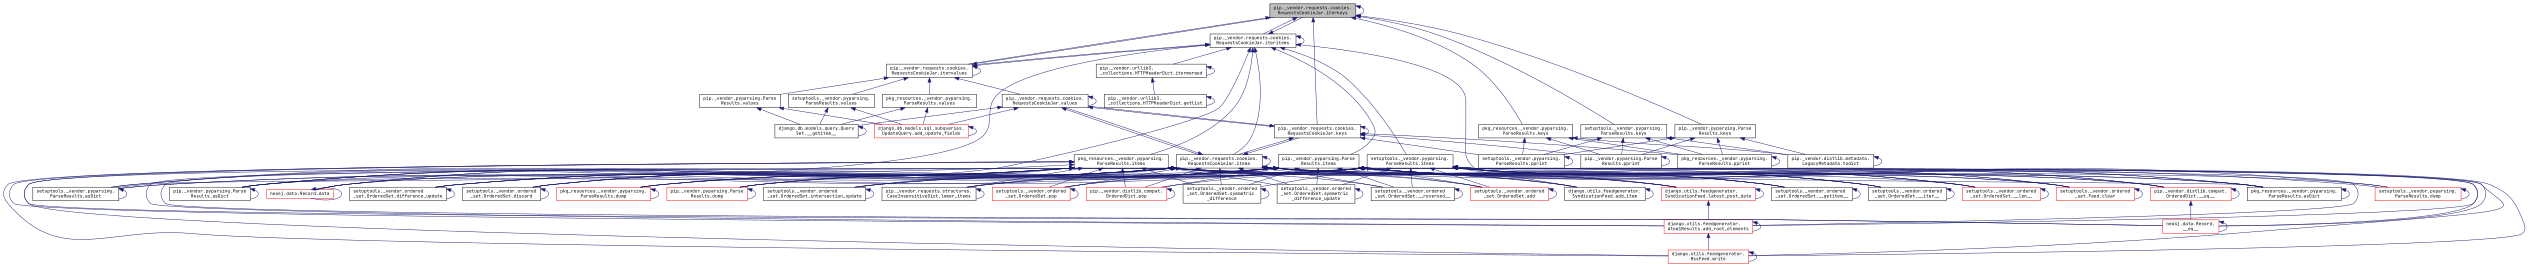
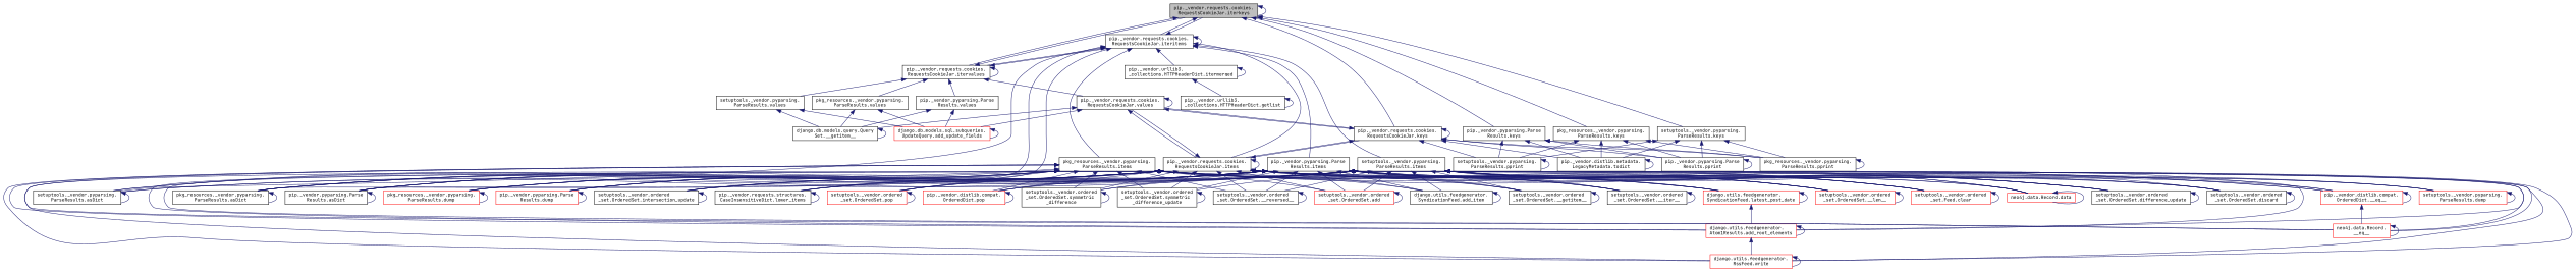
  digraph {
    fontname="JetBrains Mono"
    rankdir=TB
    node [color=black fillcolor=white fontname="JetBrains Mono" fontsize=10 shape=record style=filled]
    edge [color=midnightblue dir=back fontname="JetBrains Mono" fontsize=10 labelfontname=Helvetica labelfontsize=10 style=solid]
    n1 [fillcolor=grey75 fontcolor=black height=0.2 label="pip._vendor.requests.cookies.\lRequestsCookieJar.iterkeys" width=0.4]
    n2 [height=0.2 label="pip._vendor.requests.cookies.\lRequestsCookieJar.iteritems" width=0.4]
    n3 [height=0.2 label="pip._vendor.requests.cookies.\lRequestsCookieJar.keys" width=0.4]
    n4 [height=0.2 label="pip._vendor.requests.cookies.\lRequestsCookieJar.itervalues" width=0.4]
    n5 [height=0.2 label="pip._vendor.pyparsing.Parse\lResults.keys" width=0.4]
    n6 [height=0.2 label="pkg_resources._vendor.pyparsing.\lParseResults.keys" width=0.4]
    n7 [height=0.2 label="setuptools._vendor.pyparsing.\lParseResults.keys" width=0.4]
    n8 [height=0.2 label="pip._vendor.pyparsing.Parse\lResults.asDict" width=0.4]
    n9 [height=0.2 label="pkg_resources._vendor.pyparsing.\lParseResults.asDict" width=0.4]
    n10 [height=0.2 label="setuptools._vendor.pyparsing.\lParseResults.asDict" width=0.4]
    n11 [height=0.2 label="pip._vendor.pyparsing.Parse\lResults.items" width=0.4]
    n12 [height=0.2 label="pip._vendor.requests.cookies.\lRequestsCookieJar.items" width=0.4]
    n13 [height=0.2 label="pkg_resources._vendor.pyparsing.\lParseResults.items" width=0.4]
    n14 [height=0.2 label="setuptools._vendor.pyparsing.\lParseResults.items" width=0.4]
    n15 [height=0.2 label="pip._vendor.urllib3.\l_collections.HTTPHeaderDict.itermerged" width=0.4]
    n16 [height=0.2 label="pip._vendor.requests.cookies.\lRequestsCookieJar.values" width=0.4]
    n17 [height=0.2 label="pip._vendor.pyparsing.Parse\lResults.pprint" width=0.4]
    n18 [height=0.2 label="pkg_resources._vendor.pyparsing.\lParseResults.pprint" width=0.4]
    n19 [height=0.2 label="setuptools._vendor.pyparsing.\lParseResults.pprint" width=0.4]
    n20 [height=0.2 label="pip._vendor.distlib.metadata.\lLegacyMetadata.todict" width=0.4]
    n21 [height=0.2 label="pip._vendor.pyparsing.Parse\lResults.values" width=0.4]
    n22 [height=0.2 label="pkg_resources._vendor.pyparsing.\lParseResults.values" width=0.4]
    n23 [height=0.2 label="setuptools._vendor.pyparsing.\lParseResults.values" width=0.4]
    n24 [color=red height=0.2 label="neo4j.data.Record.\l__eq__" width=0.4]
    n25 [color=red height=0.2 label="pip._vendor.distlib.compat.\lOrderedDict.__eq__" width=0.4]
    n26 [height=0.2 label="setuptools._vendor.ordered\l_set.OrderedSet.__getitem__" width=0.4]
    n27 [height=0.2 label="setuptools._vendor.ordered\l_set.OrderedSet.__iter__" width=0.4]
    n28 [color=red height=0.2 label="setuptools._vendor.ordered\l_set.OrderedSet.__len__" width=0.4]
    n29 [height=0.2 label="setuptools._vendor.ordered\l_set.OrderedSet.__reversed__" width=0.4]
    n30 [color=red height=0.2 label="setuptools._vendor.ordered\l_set.OrderedSet.add" width=0.4]
    n31 [height=0.2 label="django.utils.feedgenerator.\lSyndicationFeed.add_item" width=0.4]
    n32 [color=red height=0.2 label="django.utils.feedgenerator.\lAtom1Results.add_root_elements" width=0.4]
    n33 [color=red height=0.2 label="django.utils.feedgenerator.\lRssFeed.write" width=0.4]
    n34 [color=red height=0.2 label="setuptools._vendor.ordered\l_set.Feed.clear" width=0.4]
    n35 [color=red height=0.2 label="neo4j.data.Record.data" width=0.4]
    n36 [height=0.2 label="setuptools._vendor.ordered\l_set.OrderedSet.difference_update" width=0.4]
    n37 [height=0.2 label="setuptools._vendor.ordered\l_set.OrderedSet.discard" width=0.4]
    n38 [color=red height=0.2 label="pkg_resources._vendor.pyparsing.\lParseResults.dump" width=0.4]
    n39 [color=red height=0.2 label="setuptools._vendor.pyparsing.\lParseResults.dump" width=0.4]
    n40 [color=red height=0.2 label="pip._vendor.pyparsing.Parse\lResults.dump" width=0.4]
    n41 [height=0.2 label="setuptools._vendor.ordered\l_set.OrderedSet.intersection_update" width=0.4]
    n42 [color=red height=0.2 label="django.utils.feedgenerator.\lSyndicationFeed.latest_post_date" width=0.4]
    n43 [height=0.2 label="pip._vendor.requests.structures.\lCaseInsensitiveDict.lower_items" width=0.4]
    n44 [color=red height=0.2 label="setuptools._vendor.ordered\l_set.OrderedSet.pop" width=0.4]
    n45 [color=red height=0.2 label="pip._vendor.distlib.compat.\lOrderedDict.pop" width=0.4]
    n46 [height=0.2 label="setuptools._vendor.ordered\l_set.OrderedSet.symmetric\l_difference" width=0.4]
    n47 [height=0.2 label="setuptools._vendor.ordered\l_set.OrderedSet.symmetric\l_difference_update" width=0.4]
    n48 [height=0.2 label="pip._vendor.urllib3.\l_collections.HTTPHeaderDict.getlist" width=0.4]
    n49 [height=0.2 label="django.db.models.query.Query\lSet.__getitem__" width=0.4]
    n50 [color=red height=0.2 label="django.db.models.sql.subqueries.\lUpdateQuery.add_update_fields" width=0.4]
    n1 -> n1
    n1 -> n2
    n1 -> n3
    n1 -> n4
    n1 -> n5
    n1 -> n6
    n1 -> n7
    n2 -> n1
    n2 -> n2
    n2 -> n4
    n2 -> n8
    n2 -> n9
    n2 -> n10
    n2 -> n11
    n2 -> n12
    n2 -> n13
    n2 -> n14
    n2 -> n15
    n3 -> n3
    n3 -> n12
    n3 -> n16
    n3 -> n17
    n3 -> n18
    n3 -> n19
+   n3 -> n20
    n4 -> n1
    n4 -> n2
    n4 -> n4
    n4 -> n16
    n4 -> n21
    n4 -> n22
    n4 -> n23
    n5 -> n17
    n5 -> n18
    n5 -> n19
    n5 -> n20
    n6 -> n17
    n6 -> n18
    n6 -> n19
    n6 -> n20
    n7 -> n17
    n7 -> n18
    n7 -> n19
    n7 -> n20
    n8 -> n8
    n9 -> n9
    n10 -> n10
    n11 -> n8
    n11 -> n9
    n11 -> n10
    n11 -> n24
    n11 -> n25
    n11 -> n26
    n11 -> n27
    n11 -> n28
    n11 -> n29
    n11 -> n30
    n11 -> n31
    n11 -> n32
    n11 -> n33
    n11 -> n34
    n11 -> n35
    n11 -> n36
    n11 -> n37
    n11 -> n38
    n11 -> n39
    n11 -> n40
    n11 -> n41
    n11 -> n42
    n11 -> n43
    n11 -> n44
    n11 -> n45
    n11 -> n46
    n11 -> n47
    n12 -> n3
    n12 -> n8
    n12 -> n9
    n12 -> n10
    n12 -> n12
    n12 -> n16
    n12 -> n24
    n12 -> n25
    n12 -> n26
    n12 -> n27
    n12 -> n28
    n12 -> n29
    n12 -> n30
    n12 -> n31
    n12 -> n32
    n12 -> n33
    n12 -> n34
    n12 -> n35
    n12 -> n36
    n12 -> n37
    n12 -> n38
    n12 -> n39
    n12 -> n40
    n12 -> n41
    n12 -> n42
    n12 -> n43
    n12 -> n44
    n12 -> n45
    n12 -> n46
    n12 -> n47
    n13 -> n8
    n13 -> n9
    n13 -> n10
    n13 -> n24
    n13 -> n25
    n13 -> n26
    n13 -> n27
    n13 -> n28
    n13 -> n29
    n13 -> n30
    n13 -> n31
    n13 -> n32
    n13 -> n33
    n13 -> n34
    n13 -> n35
    n13 -> n36
    n13 -> n37
    n13 -> n38
    n13 -> n40
    n13 -> n41
    n13 -> n42
    n13 -> n43
    n13 -> n44
    n13 -> n45
    n13 -> n46
    n13 -> n47
    n14 -> n8
    n14 -> n9
    n14 -> n10
    n14 -> n24
    n14 -> n25
    n14 -> n26
    n14 -> n27
    n14 -> n28
    n14 -> n29
    n14 -> n30
    n14 -> n31
    n14 -> n32
    n14 -> n33
    n14 -> n34
    n14 -> n35
    n14 -> n36
    n14 -> n37
    n14 -> n38
    n14 -> n39
    n14 -> n40
    n14 -> n41
    n14 -> n42
    n14 -> n43
    n14 -> n44
    n14 -> n45
    n14 -> n46
    n14 -> n47
    n15 -> n15
    n15 -> n48
    n16 -> n3
    n16 -> n12
    n16 -> n16
    n16 -> n49
    n16 -> n50
    n17 -> n17
    n18 -> n18
    n19 -> n19
    n20 -> n20
    n21 -> n49
    n21 -> n50
    n22 -> n49
    n22 -> n50
    n23 -> n49
    n23 -> n50
    n24 -> n24
    n25 -> n24
    n25 -> n25
    n26 -> n26
    n27 -> n27
    n28 -> n28
    n29 -> n29
    n30 -> n30
    n31 -> n31
    n32 -> n32
    n32 -> n33
    n33 -> n33
    n34 -> n34
    n35 -> n35
    n36 -> n36
    n37 -> n37
    n38 -> n38
    n39 -> n39
    n40 -> n40
    n41 -> n41
    n42 -> n32
    n42 -> n42
    n43 -> n43
    n44 -> n44
    n45 -> n45
    n46 -> n46
    n47 -> n47
    n48 -> n48
    n49 -> n49
    n50 -> n50
  }
